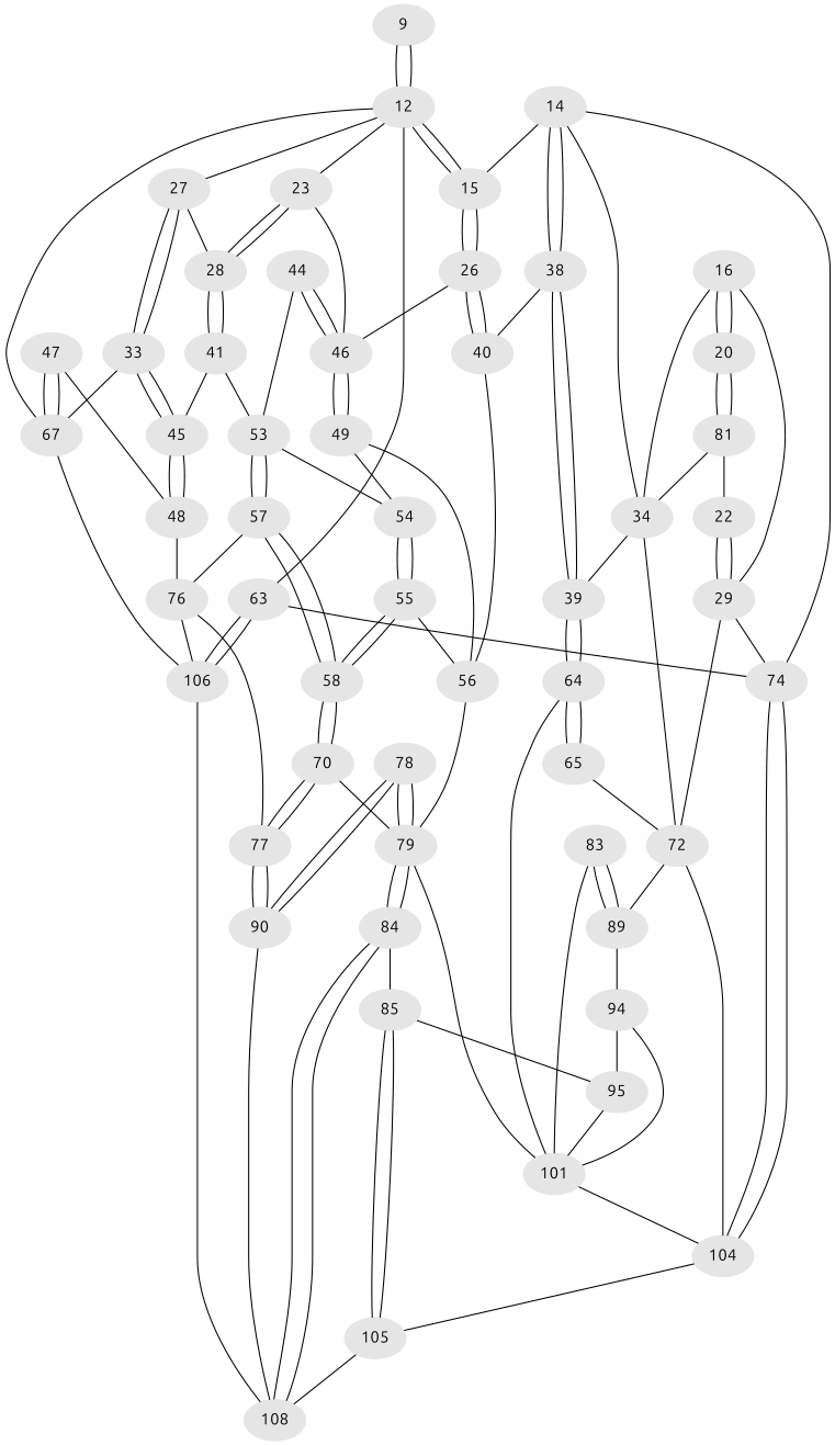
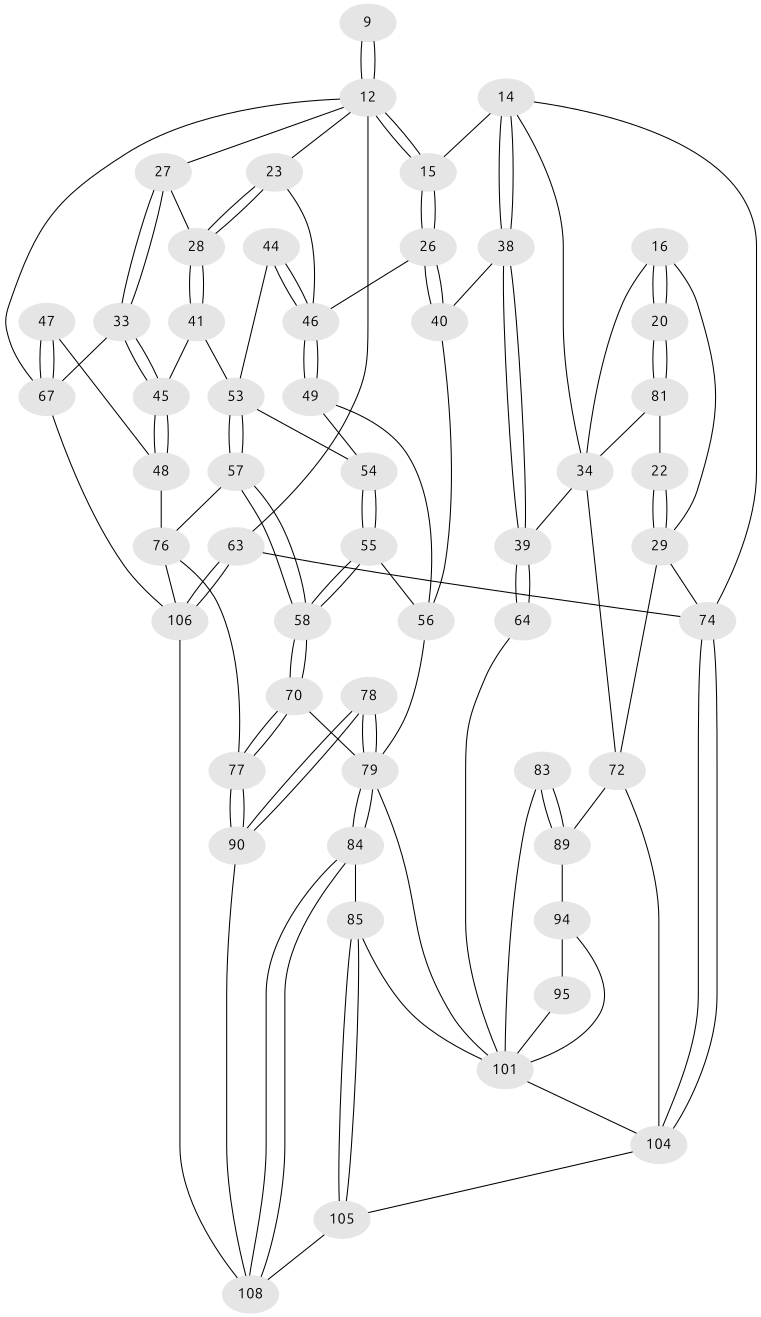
  graph {
    fontname=Ubuntu
    node [color=gray90 fontname=Ubuntu style=filled]
    edge [fontname=Ubuntu]
    n1 [label=12 super="+3+7"]
    9
    15
    23
    27
    67 [super="+31+32"]
    n7 [label=63 super="+5"]
    74 [super="+8"]
    104 [super="+103+102+97"]
    26
    28
    46 [super="+25+24"]
    33
    106 [super="+98+75"]
    14
    34 [super="+30+13"]
    38
    72 [super="+37+36+66"]
    39
    40
    16 [super="+11+12"]
    20
    29 [super="+19+17"]
    n24 [label=81]
    22
    41
    49
    56 [super="+50"]
    45
    53 [super="+43"]
    89 [super="+88+81"]
    48
    64 [super="+63"]
-   65
    101 [super="+96+100"]
    79 [super="+60+71"]
    54
    57 [super="+52"]
    44
    76 [super="+51"]
    47
    77
    55
    58
    70
    84
    108 [super="+107+99"]
    90
    94 [super="+93+92"]
    105
    78
    85
    83 [super="+80"]
    95
    n1 -- 15
    n1 -- 15
    n1 -- 23
    n1 -- 27
    n1 -- 67
    n1 -- n7 [weight=2]
    9 -- n1
    9 -- n1
    15 -- 26
    15 -- 26
    23 -- 28
    23 -- 28
    23 -- 46
    27 -- 28
    27 -- 33
    27 -- 33
    67 -- 106
    n7 -- 74 [weight=2]
    n7 -- 106 [weight=2]
    n7 -- 106
    74 -- 104 [weight=2]
    74 -- 104
    104 -- 105
    26 -- 46
    26 -- 40
    26 -- 40
    28 -- 41
    28 -- 41
    46 -- 49
    46 -- 49
    33 -- 67
    33 -- 45
    33 -- 45
    106 -- 108 [weight=2]
    14 -- 15
    14 -- 74
    14 -- 34
    14 -- 38
    14 -- 38
    34 -- 72
    34 -- 39
    38 -- 39
    38 -- 39
    38 -- 40
    72 -- 104
    72 -- 89 [weight=2]
    39 -- 64
    39 -- 64
    40 -- 56
    16 -- 34
    16 -- 20 [weight=2]
    16 -- 20
    16 -- 29
    20 -- n24
    20 -- n24
    29 -- 74
    29 -- 72 [weight=2]
    n24 -- 34
    n24 -- 22
    22 -- 29 [weight=2]
    22 -- 29
    41 -- 45
    41 -- 53
    49 -- 56
    49 -- 54
    56 -- 79
    45 -- 48
    45 -- 48
    53 -- 54
    53 -- 57 [weight=2]
    53 -- 57
    89 -- 94 [weight=2]
    48 -- 76
-   64 -- 65 [weight=2]
-   64 -- 65
    64 -- 101
-   65 -- 72
    101 -- 104 [weight=2]
    79 -- 101
    79 -- 84
    79 -- 84
    54 -- 55
    54 -- 55
    57 -- 76
    57 -- 58
    57 -- 58
    44 -- 46 [weight=2]
    44 -- 46
    44 -- 53
    76 -- 106
    76 -- 77
    47 -- 67 [weight=2]
    47 -- 67
    47 -- 48
    77 -- 90
    77 -- 90
    55 -- 56
    55 -- 58
    55 -- 58
    58 -- 70
    58 -- 70
    70 -- 79
    70 -- 77
    70 -- 77
    84 -- 108
    84 -- 108
    84 -- 85
    90 -- 108
    94 -- 101
    94 -- 95 [weight=2]
    105 -- 108
    78 -- 79 [weight=2]
    78 -- 79
    78 -- 90
    78 -- 90
-   85 -- 95
+   85 -- 101
    85 -- 105
    85 -- 105
    83 -- 89 [weight=2]
    83 -- 89
    83 -- 101 [weight=2]
    95 -- 101
  }
